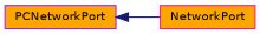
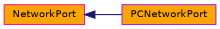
  digraph {
    rankdir=LR
    node [fillcolor=orange fontname=Helvetica fontsize=10 shape=record style=filled]
    n1 [color=deeppink height=0.2 label=NetworkPort width=0.4]
    n2 [color=purple height=0.2 label=PCNetworkPort width=0.4]
-   n2 -> n1 [color=midnightblue dir=back fontname=Helvetica fontsize=10 labelfontname=Helvetica labelfontsize=10 style=solid]
+   n1 -> n2 [color=midnightblue dir=back fontname=Helvetica fontsize=10 labelfontname=Helvetica labelfontsize=10 style=solid]
  }
